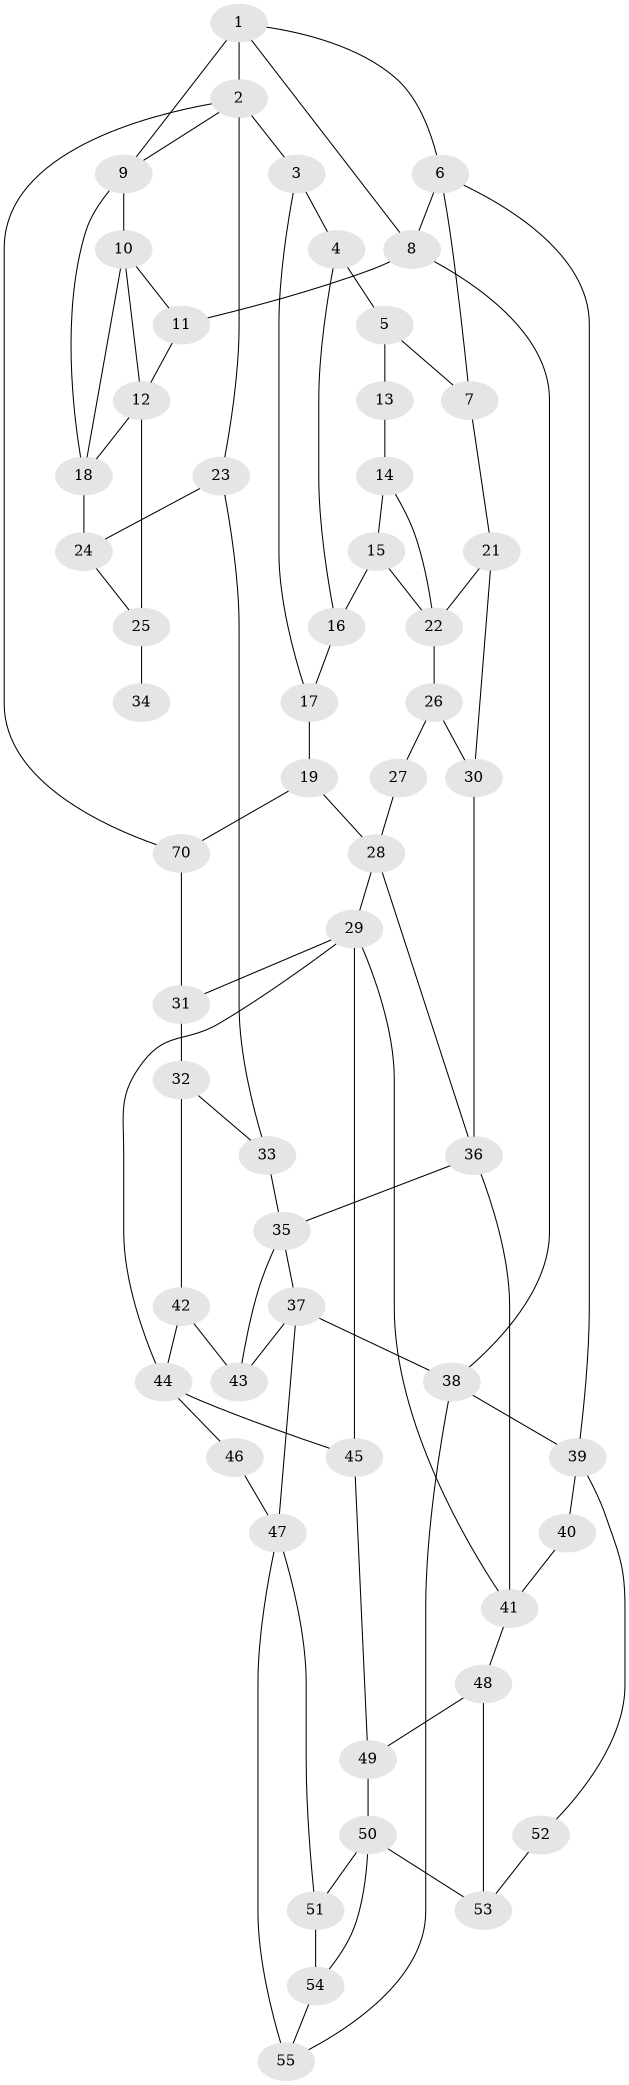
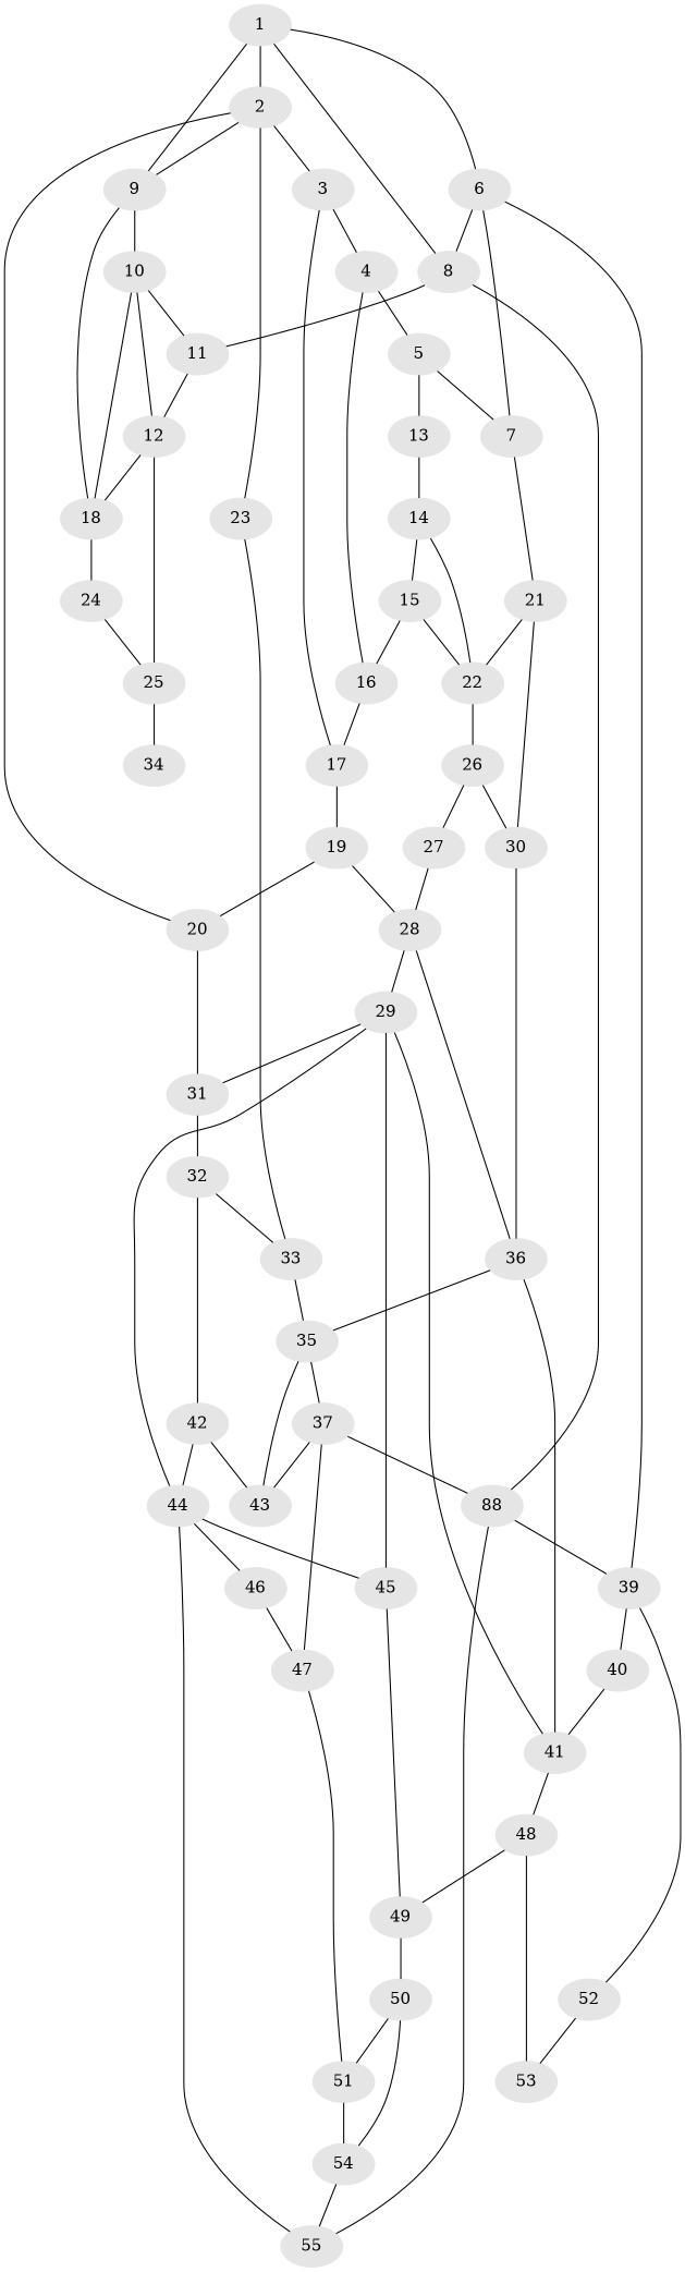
  graph {
    node [color=gray90 style=filled]
    edge [weight=1.0]
    1
    2
    6
    8
    9
    3
-   20 [label=70]
+   20
    23
    7
    39
    11
-   38
+   38 [label=88]
    10
    18
    4
    17
    31
    24
    33
    5
    16
    19
    13
    21
    14
    40
    52
    22
    30
    12
    55
    25
    34
    15
    26
    28
    29
    41
    44
    45
    32
    36
    27
    35
    48
    46
    49
    42
    43
    37
    47
    51
    53
    50
    54
    1 -- 2 [weight=2.0]
    1 -- 6
    1 -- 8
    1 -- 9
    2 -- 9
    2 -- 3
    2 -- 20
    2 -- 23
    6 -- 8
    6 -- 7
    6 -- 39
    8 -- 11
    8 -- 38
    9 -- 10 [weight=2.0]
    9 -- 18
    3 -- 4
    3 -- 17
    20 -- 31
-   23 -- 24
    23 -- 33
    7 -- 21
    39 -- 40
    39 -- 52
    11 -- 12
    38 -- 39
    38 -- 55
    10 -- 11
    10 -- 18
    10 -- 12 [weight=2.0]
    18 -- 24
    4 -- 5
    4 -- 16
    17 -- 19
    31 -- 32
    24 -- 25
    33 -- 35 [weight=2.0]
    5 -- 7
    5 -- 13 [weight=2.0]
    16 -- 17
    19 -- 20
    19 -- 28
    13 -- 14
    21 -- 22
    21 -- 30
    14 -- 22
    14 -- 15
    40 -- 41 [weight=2.0]
    52 -- 53 [weight=2.0]
    22 -- 26 [weight=2.0]
    30 -- 36 [weight=2.0]
    12 -- 18
    12 -- 25 [weight=2.0]
    25 -- 34 [weight=2.0]
    15 -- 16
    15 -- 22
    26 -- 30 [weight=2.0]
    26 -- 27 [weight=2.0]
    28 -- 29
    28 -- 36
    29 -- 31
    29 -- 41
    29 -- 44
    29 -- 45
    41 -- 48
    44 -- 45 [weight=2.0]
    44 -- 46 [weight=2.0]
    45 -- 49 [weight=2.0]
    32 -- 33
    32 -- 42
    36 -- 41 [weight=2.0]
    36 -- 35 [weight=2.0]
    27 -- 28
    35 -- 43
    35 -- 37
    48 -- 49
    48 -- 53
    46 -- 47 [weight=2.0]
    49 -- 50 [weight=2.0]
    42 -- 44
    42 -- 43
    37 -- 38
    37 -- 43
    37 -- 47 [weight=2.0]
-   47 -- 55
+   44 -- 55
    47 -- 51
    51 -- 54
    50 -- 51
-   50 -- 53 [weight=2.0]
    50 -- 54
    54 -- 55
  }
